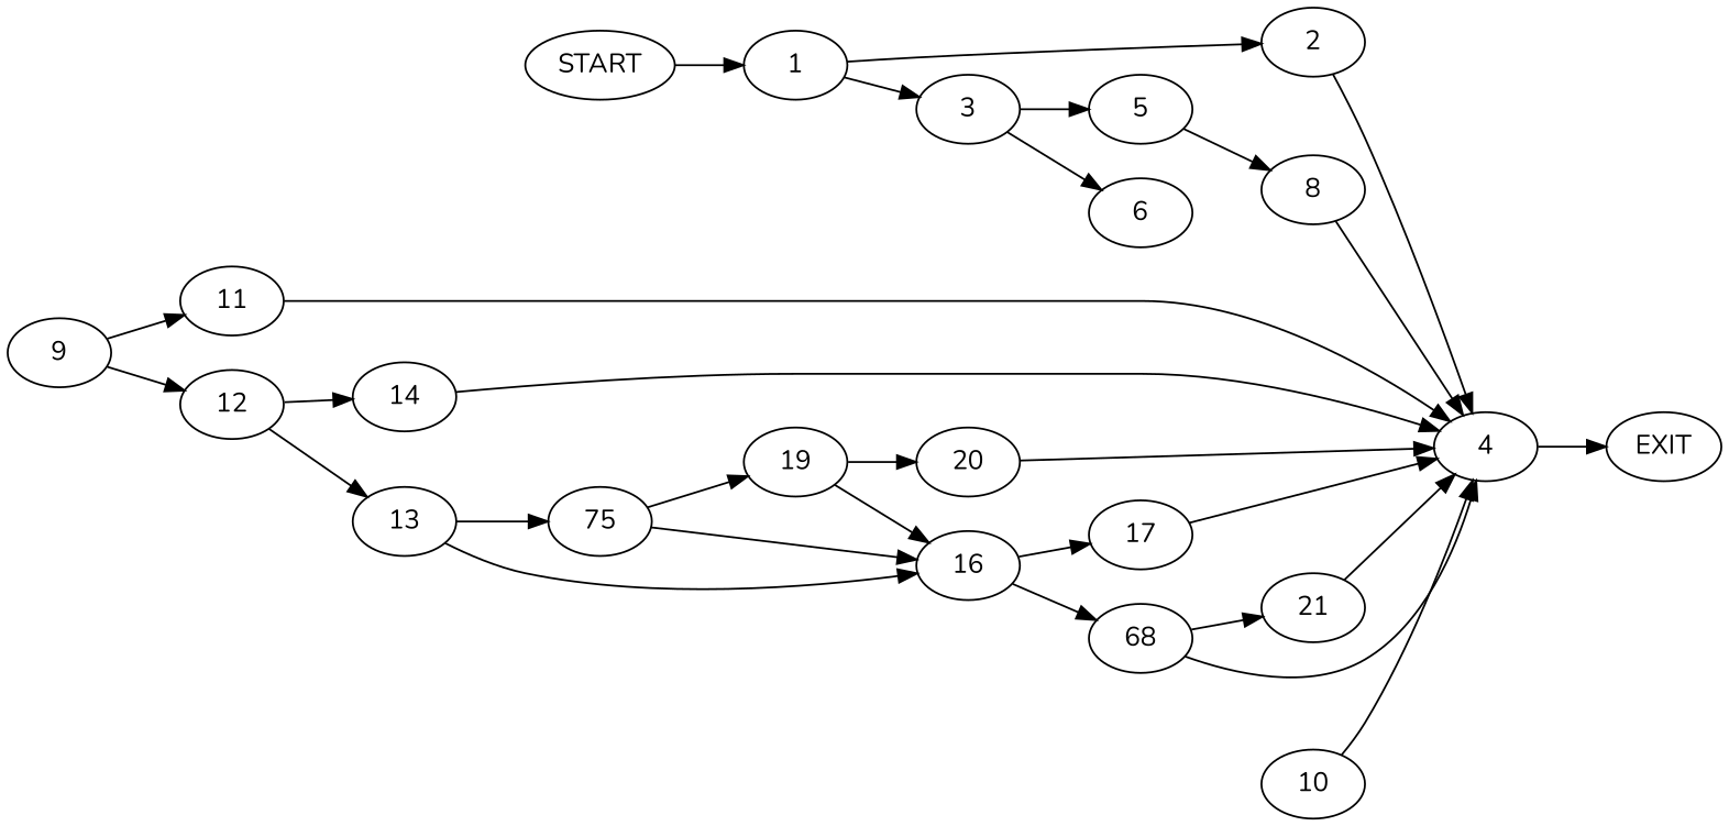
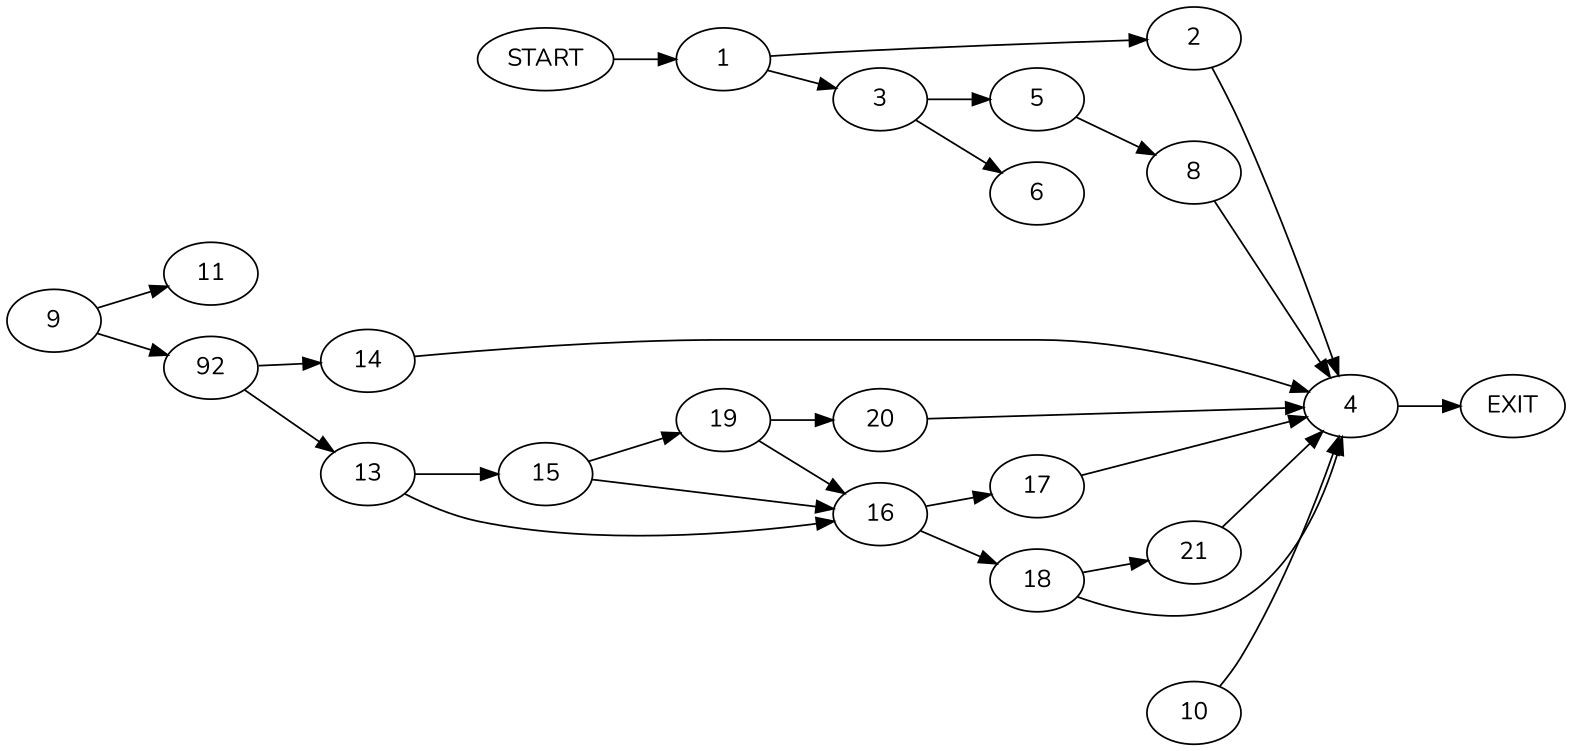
  digraph {
    fontname=Nunito
    rankdir=LR
    node [fontname=Nunito]
    edge [fontname=Nunito]
    n1 [label=START]
    1
    2
    3
    n5 [label=EXIT]
    4
    5
    6
    8
    9
    11
-   12
+   12 [label=92]
    10
    13
    14
-   15 [label=75]
+   15
    16
    19
    17
-   18 [label=68]
+   18
    20
    21
    n1 -> 1
    1 -> 2
    1 -> 3
    2 -> 4
    3 -> 5
    3 -> 6
    4 -> n5
    5 -> 8
    8 -> 4
    9 -> 11
    9 -> 12
-   11 -> 4
    12 -> 13
    12 -> 14
    10 -> 4
    13 -> 15
    13 -> 16
    14 -> 4
    15 -> 16
    15 -> 19
    16 -> 17
    16 -> 18
    19 -> 16
    19 -> 20
    17 -> 4
    18 -> 4
    18 -> 21
    20 -> 4
    21 -> 4
  }
